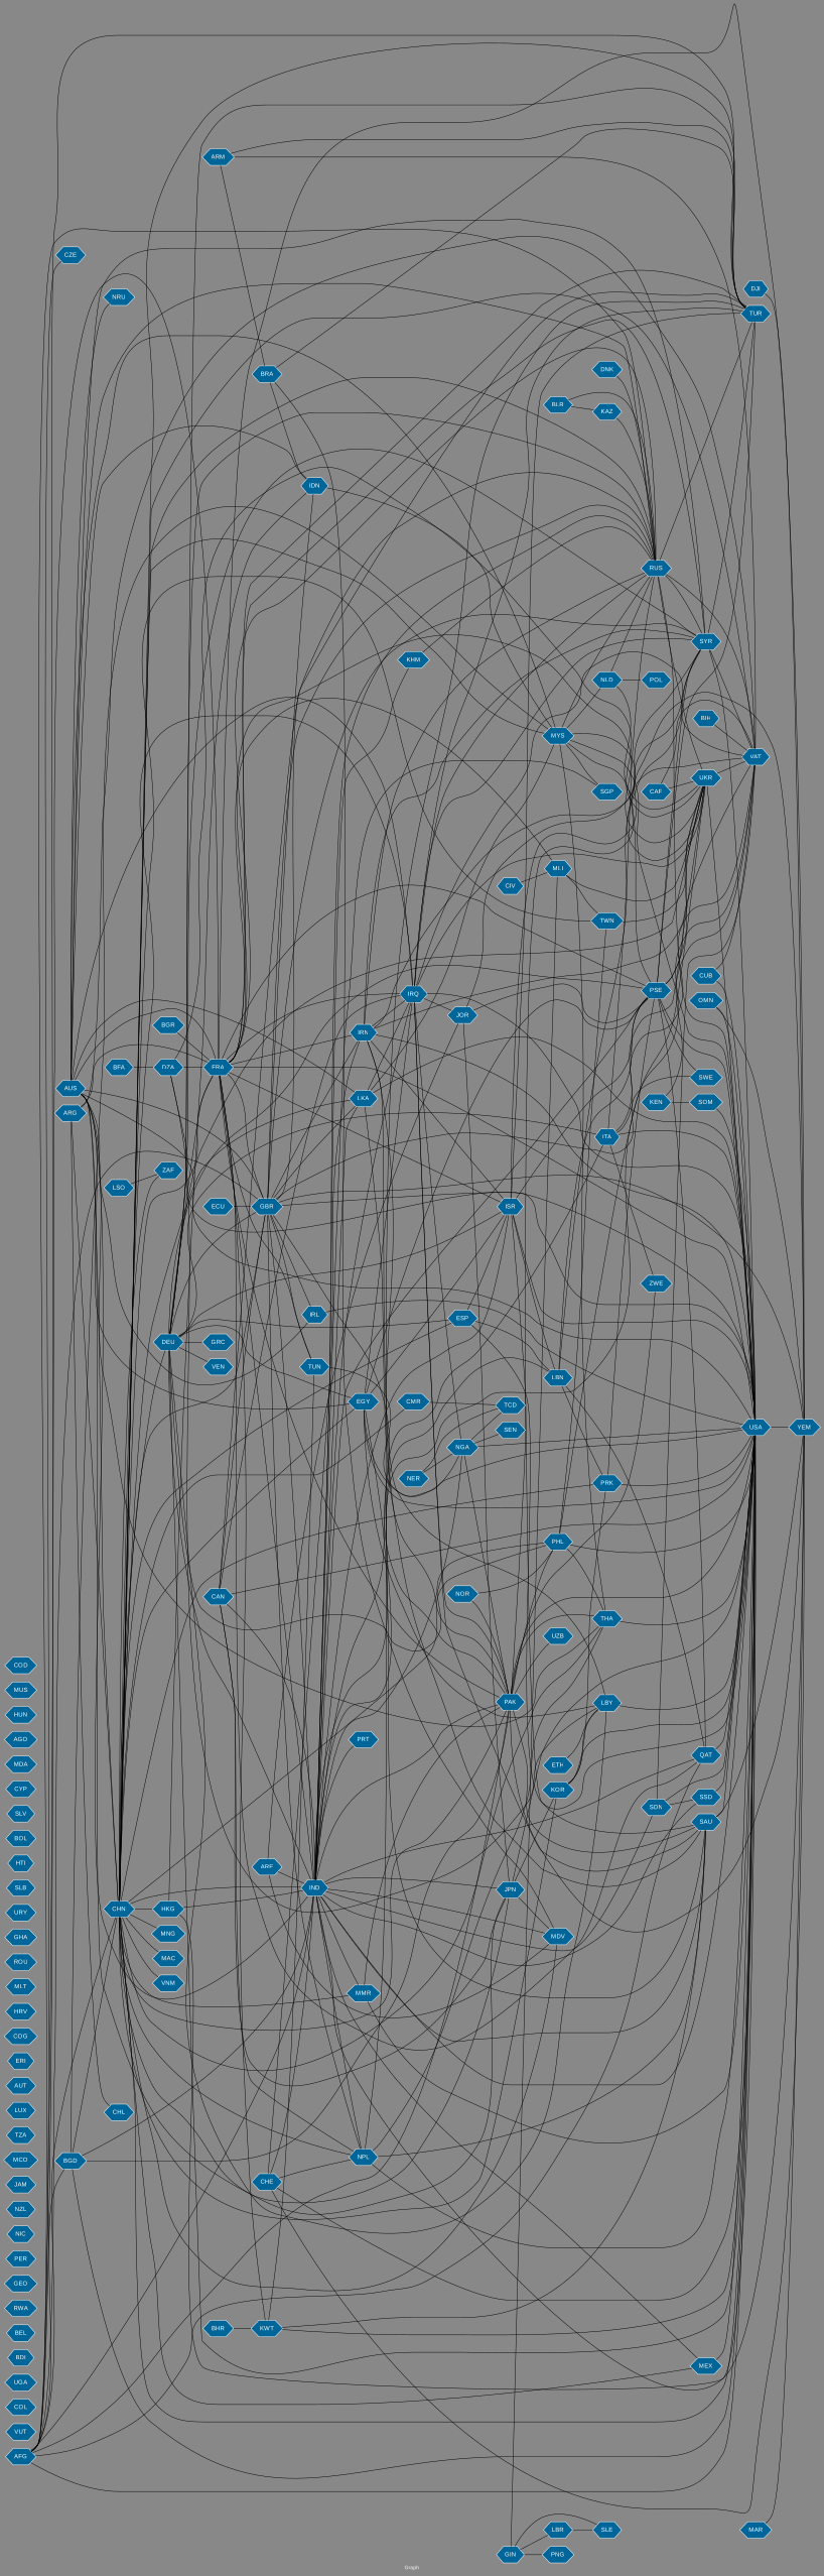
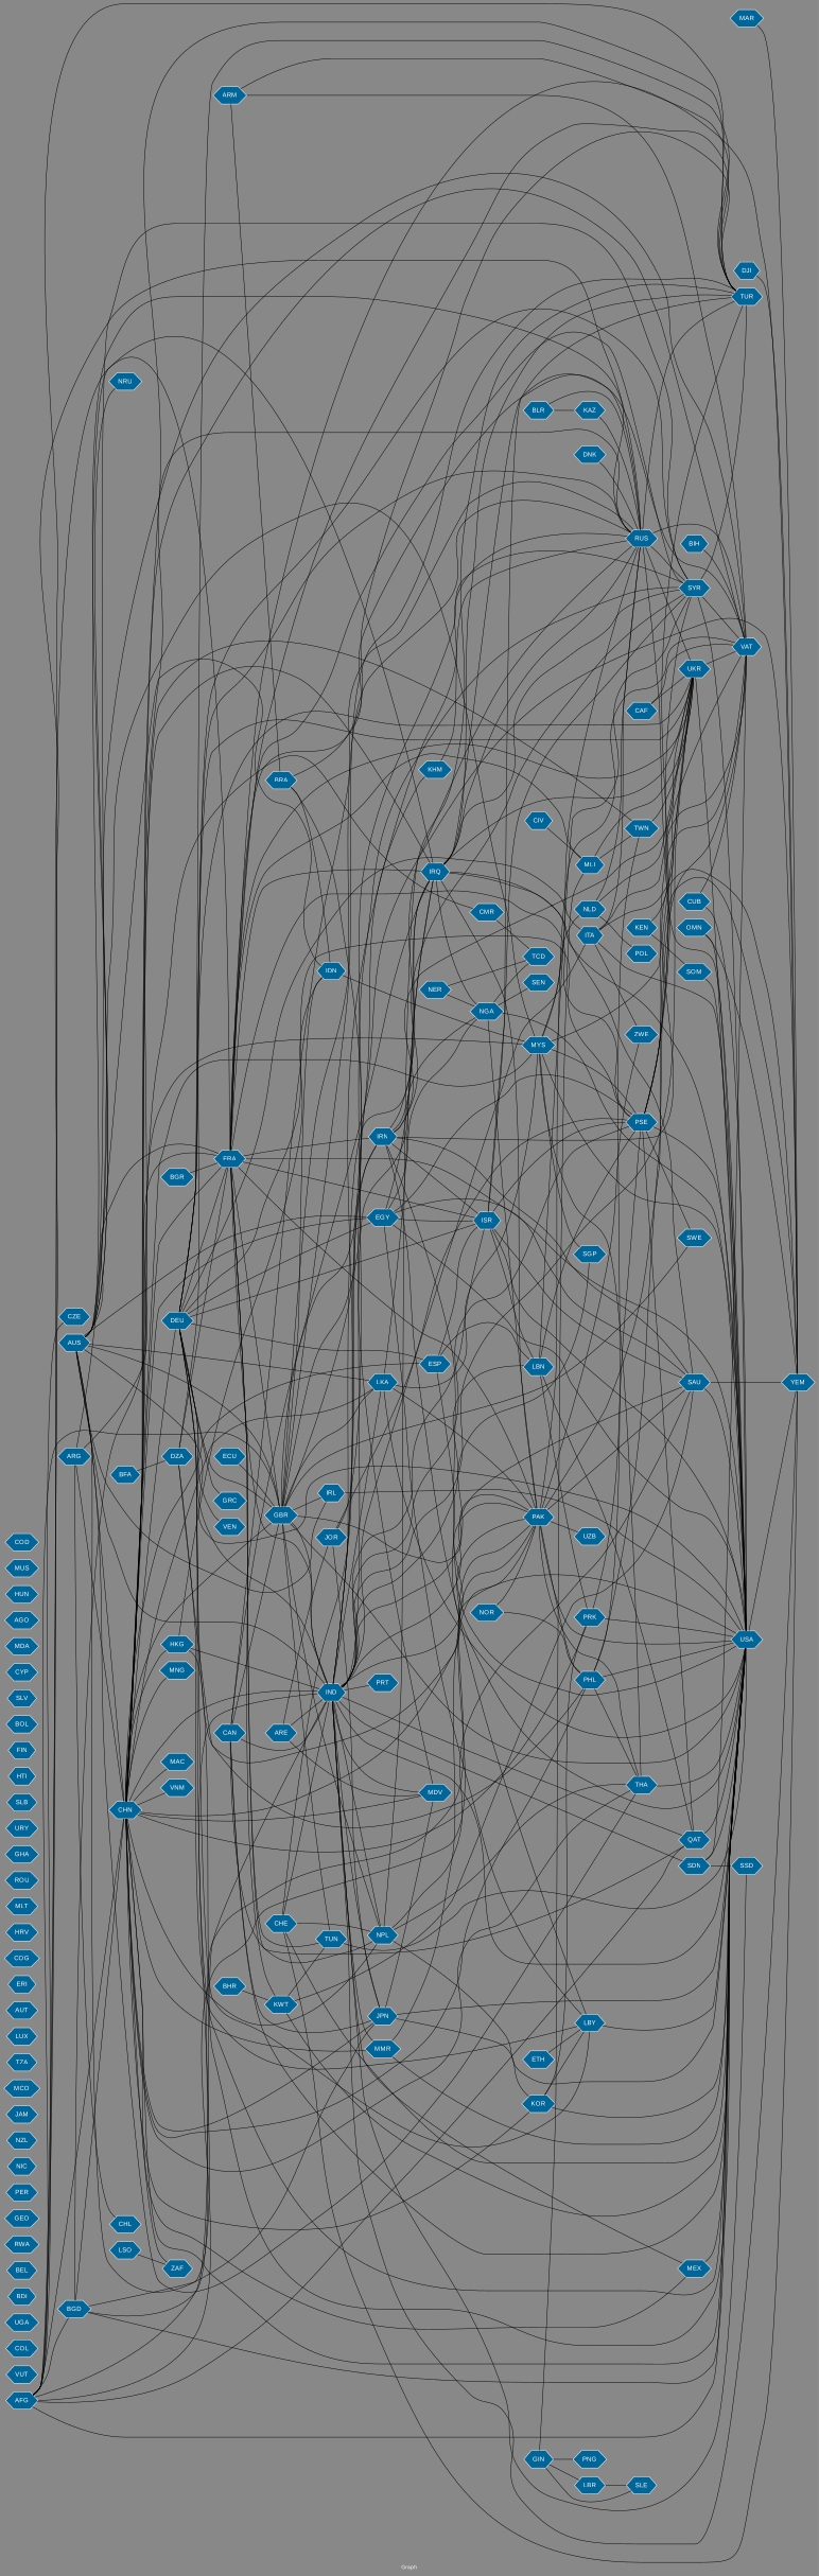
  graph {
    bgcolor="#888888"
    fontcolor=white
    fontname="Liberation Sans"
    fontsize=12
    label="Graph"
    rankdir=LR
    node [color=white fillcolor="#006699" fontcolor=white fontname="Liberation Sans" shape=hexagon style=filled]
    edge [arrowhead=open color=black fontcolor=white fontname="Liberation Sans" fontsize=12 weight=1]
    n1 [label=JPN]
    n2 [label=USA]
    n3 [label=KOR]
    n4 [label=MDV]
    n5 [label=YEM]
    n6 [label=PRK]
    n7 [label=LBY]
    n8 [label=PSE]
    n9 [label=UKR]
    n10 [label=QAT]
    n11 [label=VAT]
    n12 [label=SYR]
    n13 [label=SWE]
    n14 [label=TUR]
    n15 [label=PAK]
    n16 [label=SAU]
    n17 [label=THA]
    n18 [label=PHL]
    n19 [label=ZWE]
    n20 [label=UZB]
    n21 [label=TWN]
    n22 [label=DZA]
    n23 [label=FRA]
    n24 [label=IND]
    n25 [label=IRQ]
    n26 [label=RUS]
    n27 [label=ISR]
    n28 [label=GBR]
    n29 [label=IRN]
    n30 [label=TUN]
    n31 [label=MLI]
    n32 [label=KWT]
    n33 [label=NGA]
    n34 [label=MEX]
    n35 [label=PRT]
    n36 [label=NPL]
    n37 [label=ITA]
    n38 [label=LKA]
    n39 [label=MMR]
    n40 [label=SGP]
    n41 [label=SDN]
    n42 [label=LBN]
    n43 [label=SSD]
    n44 [label=KHM]
    n45 [label=TCD]
    n46 [label=SEN]
    n47 [label=JOR]
    n48 [label=MYS]
    n49 [label=IDN]
    n50 [label=IRL]
    n51 [label=ZAF]
    n52 [label=CHN]
    n53 [label=EGY]
    n54 [label=HKG]
    n55 [label=CMR]
    n56 [label=DEU]
    n57 [label=ESP]
    n58 [label=MNG]
    n59 [label=MAC]
    n60 [label=VNM]
    n61 [label=NLD]
    n62 [label=GRC]
    n63 [label=VEN]
    n64 [label=AFG]
    n65 [label=BGD]
    n66 [label=CZE]
    n67 [label=NER]
    n68 [label=VUT]
    n69 [label=POL]
    n70 [label=AUS]
    n71 [label=NRU]
    n72 [label=ARG]
    n73 [label=CHL]
    n74 [label=COL]
    n75 [label=KEN]
    n76 [label=SOM]
    n77 [label=CAN]
    n78 [label=UGA]
    n79 [label=BDI]
    n80 [label=ARE]
    n81 [label=BEL]
    n82 [label=MAR]
    n83 [label=ECU]
    n84 [label=DNK]
    n85 [label=ETH]
    n86 [label=CAF]
    n87 [label=RWA]
    n88 [label=GEO]
    n89 [label=CUB]
    n90 [label=PER]
    n91 [label=NIC]
    n92 [label=SLE]
    n93 [label=NZL]
    n94 [label=LBR]
    n95 [label=BIH]
    n96 [label=BRA]
    n97 [label=CHE]
    n98 [label=JAM]
    n99 [label=CIV]
    n100 [label=MCO]
    n101 [label=TZA]
    n102 [label=LUX]
    n103 [label=NOR]
    n104 [label=AUT]
    n105 [label=GIN]
    n106 [label=PNG]
    n107 [label=ERI]
    n108 [label=COG]
    n109 [label=DJI]
    n110 [label=HRV]
    n111 [label=MLT]
    n112 [label=BFA]
    n113 [label=ARM]
    n114 [label=ROU]
    n115 [label=KAZ]
    n116 [label=BLR]
    n117 [label=GHA]
    n118 [label=URY]
    n119 [label=SLB]
    n120 [label=BGR]
    n121 [label=HTI]
+   n122 [label=FIN]
    n123 [label=BOL]
    n124 [label=SLV]
    n125 [label=LSO]
    n126 [label=OMN]
    n127 [label=BHR]
    n128 [label=CYP]
    n129 [label=MDA]
    n130 [label=AGO]
    n131 [label=HUN]
    n132 [label=MUS]
    n133 [label=COD]
    n1 -- n2 [weight=13]
    n1 -- n3
    n1 -- n4
    n2 -- n5 [weight=22]
    n3 -- n2 [weight=6]
    n3 -- n6 [weight=3]
    n3 -- n7
    n6 -- n2 [weight=9]
    n6 -- n8
    n7 -- n2 [weight=4]
    n8 -- n2 [weight=3]
    n8 -- n9
    n8 -- n10
    n8 -- n11 [weight=2]
    n8 -- n12
    n8 -- n13
    n8 -- n14
    n9 -- n2 [weight=21]
    n9 -- n11 [weight=3]
    n10 -- n2
    n12 -- n2 [weight=45]
    n12 -- n11 [weight=2]
    n12 -- n14 [weight=10]
    n15 -- n2 [weight=25]
    n15 -- n5 [weight=2]
    n15 -- n11
    n15 -- n16 [weight=5]
    n15 -- n17 [weight=2]
    n15 -- n18
    n15 -- n19
    n15 -- n20
    n16 -- n2 [weight=4]
    n16 -- n5 [weight=27]
    n17 -- n2 [weight=2]
    n18 -- n2
    n18 -- n11 [weight=4]
    n18 -- n17
    n18 -- n21
    n21 -- n9
    n22 -- n2
    n22 -- n7 [weight=2]
    n22 -- n9
    n22 -- n23
    n23 -- n2 [weight=17]
    n23 -- n5 [weight=5]
    n23 -- n8
    n23 -- n9 [weight=2]
    n23 -- n10
    n23 -- n12 [weight=2]
    n23 -- n14
    n23 -- n15 [weight=3]
    n23 -- n24 [weight=4]
    n23 -- n25 [weight=3]
    n23 -- n26 [weight=2]
    n23 -- n27 [weight=3]
    n23 -- n28 [weight=7]
    n23 -- n29
    n23 -- n30 [weight=6]
    n23 -- n31
    n23 -- n32 [weight=6]
    n24 -- n1 [weight=8]
    n24 -- n2 [weight=98]
    n24 -- n4 [weight=3]
    n24 -- n5
    n24 -- n8
    n24 -- n9 [weight=3]
    n24 -- n10
    n24 -- n15 [weight=33]
    n24 -- n16 [weight=4]
    n24 -- n25 [weight=42]
    n24 -- n26
    n24 -- n27 [weight=2]
    n24 -- n33
    n24 -- n34 [weight=2]
    n24 -- n35
    n24 -- n36 [weight=31]
    n24 -- n37 [weight=5]
    n24 -- n38 [weight=5]
    n24 -- n39 [weight=6]
    n24 -- n40 [weight=6]
    n24 -- n41
    n24 -- n42
    n24 -- n43
    n24 -- n44
    n25 -- n2 [weight=71]
    n25 -- n9 [weight=2]
    n25 -- n11 [weight=2]
    n25 -- n12 [weight=16]
    n25 -- n14 [weight=2]
    n25 -- n15
    n25 -- n16
    n25 -- n26 [weight=2]
    n25 -- n33 [weight=2]
-   n25 -- n47 [weight=2]
    n26 -- n2 [weight=49]
    n26 -- n9 [weight=104]
    n26 -- n11 [weight=2]
    n26 -- n12 [weight=2]
    n26 -- n14
    n27 -- n2 [weight=20]
    n27 -- n8 [weight=156]
    n27 -- n12
    n27 -- n14 [weight=3]
    n27 -- n16
    n27 -- n42 [weight=2]
    n28 -- n2 [weight=20]
    n28 -- n5 [weight=3]
    n28 -- n12 [weight=11]
    n28 -- n13
    n28 -- n14 [weight=4]
    n28 -- n15 [weight=3]
    n28 -- n24 [weight=47]
    n28 -- n26 [weight=4]
    n28 -- n29 [weight=2]
    n28 -- n30 [weight=2]
    n28 -- n36
    n28 -- n38 [weight=3]
    n28 -- n49
    n28 -- n50 [weight=2]
    n29 -- n2 [weight=36]
    n29 -- n5 [weight=7]
    n29 -- n7
    n29 -- n9
    n29 -- n12
    n29 -- n16 [weight=5]
    n29 -- n25 [weight=8]
    n29 -- n26 [weight=2]
    n29 -- n27 [weight=7]
    n30 -- n2
    n31 -- n9
    n31 -- n21
    n32 -- n2 [weight=2]
    n32 -- n16 [weight=2]
    n32 -- n30 [weight=8]
    n33 -- n2 [weight=6]
    n33 -- n15
    n33 -- n45
    n33 -- n46
    n34 -- n2 [weight=5]
    n36 -- n2 [weight=12]
    n36 -- n14
    n36 -- n16
    n36 -- n17
    n37 -- n2 [weight=4]
    n37 -- n9
    n37 -- n11
    n37 -- n19
    n37 -- n26 [weight=3]
    n38 -- n2 [weight=2]
    n38 -- n15
    n38 -- n25 [weight=5]
    n38 -- n48
    n39 -- n2 [weight=2]
    n39 -- n15
    n41 -- n2 [weight=2]
    n41 -- n11
    n41 -- n43 [weight=4]
    n42 -- n6
    n42 -- n8 [weight=2]
    n42 -- n10
    n42 -- n12
-   n43 -- n2
    n44 -- n26
    n47 -- n1 [weight=2]
    n47 -- n8
    n47 -- n12 [weight=4]
    n48 -- n2 [weight=4]
    n48 -- n8
    n48 -- n9 [weight=11]
    n48 -- n17
    n48 -- n26 [weight=2]
    n48 -- n40
    n48 -- n61
    n49 -- n48 [weight=2]
    n50 -- n2
    n52 -- n1 [weight=8]
    n52 -- n2 [weight=50]
    n52 -- n3 [weight=2]
    n52 -- n4
    n52 -- n6 [weight=2]
    n52 -- n11
    n52 -- n14
    n52 -- n15 [weight=17]
    n52 -- n17
    n52 -- n18 [weight=4]
    n52 -- n21 [weight=3]
    n52 -- n23
    n52 -- n24 [weight=61]
    n52 -- n25 [weight=2]
    n52 -- n26 [weight=8]
    n52 -- n28 [weight=4]
    n52 -- n34 [weight=2]
    n52 -- n36 [weight=12]
    n52 -- n38 [weight=7]
    n52 -- n39 [weight=9]
    n52 -- n48 [weight=2]
    n52 -- n51 [weight=2]
    n52 -- n53
    n52 -- n54 [weight=9]
    n52 -- n55
    n52 -- n56
    n52 -- n57
    n52 -- n58
    n52 -- n59
    n52 -- n60
    n53 -- n2
    n53 -- n7
    n53 -- n8 [weight=9]
    n53 -- n16
    n53 -- n25
    n53 -- n27 [weight=5]
    n53 -- n33
    n54 -- n2
    n54 -- n24
    n54 -- n49
    n55 -- n45
    n56 -- n2 [weight=13]
    n56 -- n7
    n56 -- n8
    n56 -- n9 [weight=3]
    n56 -- n12
    n56 -- n14
    n56 -- n18
    n56 -- n23 [weight=4]
    n56 -- n24
    n56 -- n26 [weight=2]
    n56 -- n27
    n56 -- n28 [weight=2]
    n56 -- n37
    n56 -- n53
    n56 -- n57
    n56 -- n62 [weight=2]
    n56 -- n63
    n57 -- n2
    n57 -- n27
    n57 -- n42
    n61 -- n9 [weight=2]
    n61 -- n26
    n61 -- n69
    n64 -- n2 [weight=23]
    n64 -- n10
    n64 -- n14 [weight=3]
    n64 -- n15 [weight=13]
    n64 -- n23
    n64 -- n24 [weight=15]
    n64 -- n26 [weight=2]
    n64 -- n28 [weight=2]
    n64 -- n52
    n64 -- n65
    n64 -- n66
    n65 -- n2 [weight=6]
    n65 -- n15 [weight=2]
    n65 -- n24 [weight=5]
    n65 -- n48
    n65 -- n52 [weight=2]
    n67 -- n33
    n67 -- n45
    n70 -- n1
    n70 -- n2 [weight=3]
    n70 -- n12 [weight=3]
    n70 -- n17 [weight=2]
    n70 -- n23
    n70 -- n24 [weight=9]
    n70 -- n25 [weight=3]
    n70 -- n26 [weight=2]
    n70 -- n28 [weight=2]
    n70 -- n38 [weight=3]
    n70 -- n48
    n70 -- n49 [weight=5]
    n70 -- n50
    n70 -- n52
    n70 -- n53 [weight=3]
    n70 -- n71
    n72 -- n11
    n72 -- n23 [weight=2]
    n72 -- n52
    n72 -- n73
    n75 -- n11
    n75 -- n76
    n76 -- n2 [weight=2]
    n77 -- n1
    n77 -- n2 [weight=4]
    n77 -- n24 [weight=4]
    n77 -- n25
    n77 -- n26 [weight=3]
    n77 -- n28 [weight=2]
    n77 -- n36
    n80 -- n4
    n80 -- n24 [weight=4]
    n80 -- n47
    n82 -- n5 [weight=3]
    n83 -- n28
    n84 -- n26 [weight=2]
    n85 -- n7
    n86 -- n9
    n86 -- n11
    n89 -- n2 [weight=6]
    n89 -- n11
    n94 -- n92 [weight=3]
    n95 -- n11 [weight=3]
    n96 -- n4
    n96 -- n14
    n96 -- n49 [weight=2]
    n97 -- n2 [weight=2]
    n97 -- n5 [weight=2]
    n97 -- n24
    n97 -- n29 [weight=2]
    n97 -- n36
    n99 -- n31
    n103 -- n15
    n103 -- n18 [weight=2]
    n105 -- n31
    n105 -- n92
    n105 -- n94
    n105 -- n106 [weight=5]
    n109 -- n5
    n112 -- n22
    n113 -- n11
    n113 -- n14
    n113 -- n96
    n115 -- n26
    n116 -- n26
    n116 -- n115
    n120 -- n23
    n125 -- n51
    n126 -- n2
    n126 -- n5
    n127 -- n32
  }
